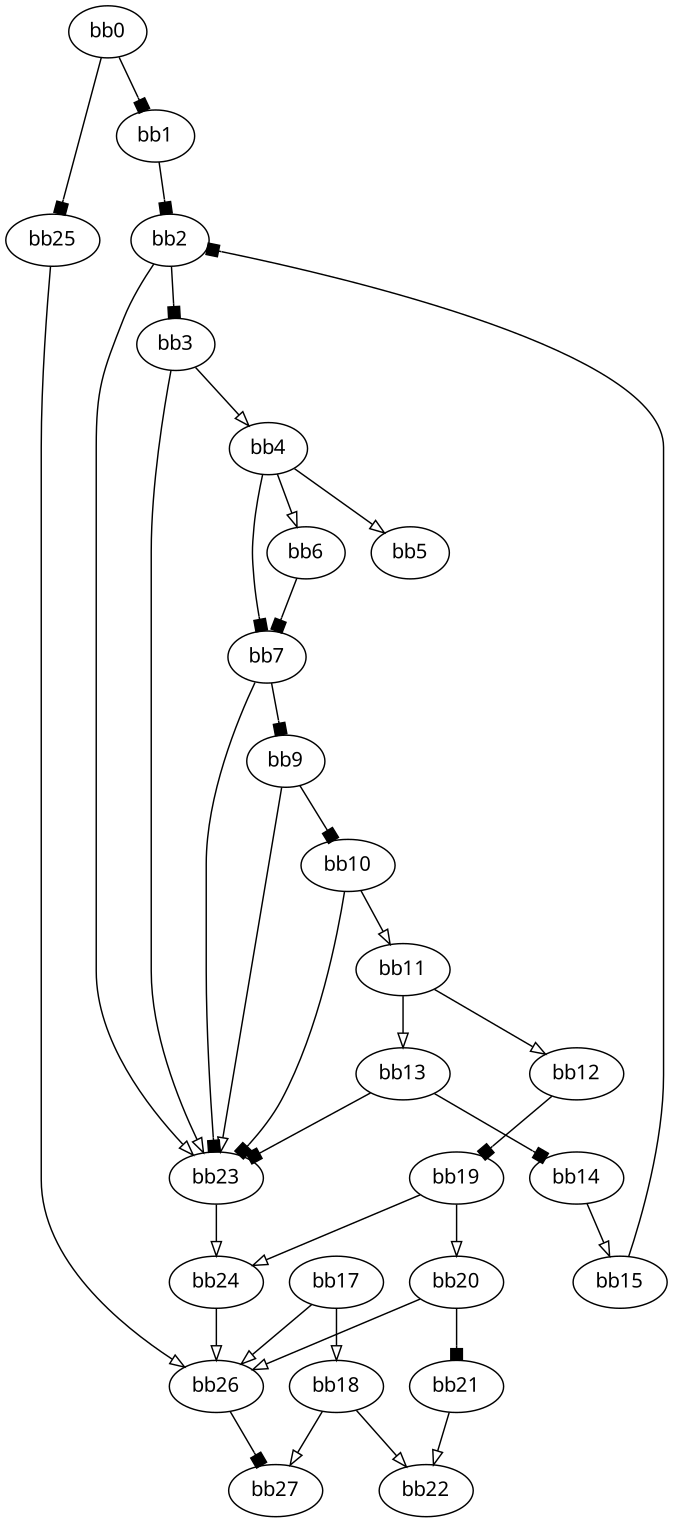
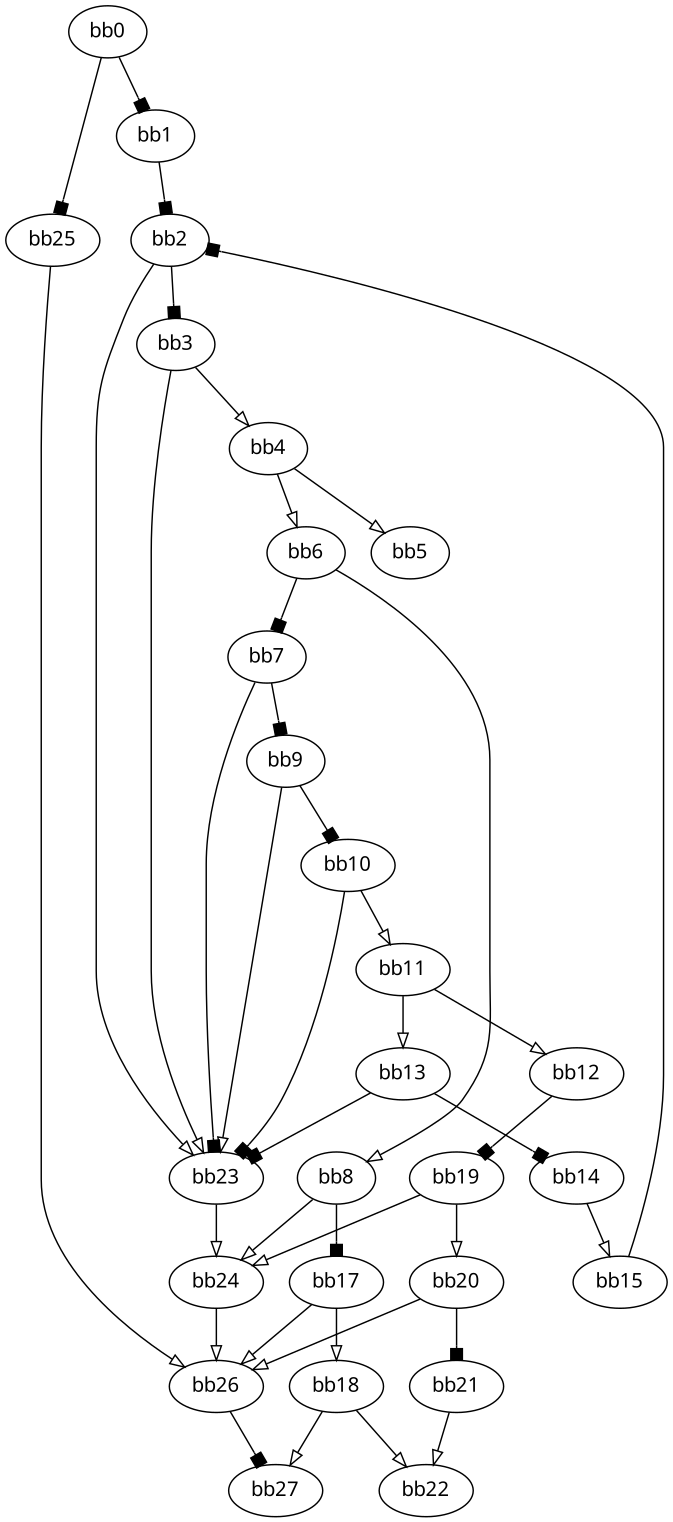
  digraph {
    fontname="Noto Sans"
    node [fontname="Noto Sans"]
    edge [arrowhead=onormal fontname="Noto Sans"]
    n1 [label="bb0\l"]
    n2 [label="bb1\l"]
    n3 [label="bb25\l"]
    n4 [label="bb2\l"]
    n5 [label="bb26\l"]
    n6 [label="bb3\l"]
    n7 [label="bb23\l"]
    n8 [label="bb4\l"]
    n9 [label="bb24\l"]
    n10 [label="bb5\l"]
    n11 [label="bb6\l"]
    n12 [label="bb7\l"]
+   n13 [label="bb8\l"]
    n14 [label="bb9\l"]
    n15 [label="bb17\l"]
    n16 [label="bb10\l"]
    n17 [label="bb18\l"]
    n18 [label="bb11\l"]
    n19 [label="bb12\l"]
    n20 [label="bb13\l"]
    n21 [label="bb19\l"]
    n22 [label="bb14\l"]
    n23 [label="bb20\l"]
    n24 [label="bb15\l"]
    n25 [label="bb22\l"]
    n26 [label="bb27\l"]
    n27 [label="bb21\l"]
    n1 -> n2 [arrowhead=box]
    n1 -> n3 [arrowhead=box]
    n2 -> n4 [arrowhead=box]
    n3 -> n5
    n4 -> n6 [arrowhead=box]
    n4 -> n7
    n5 -> n26 [arrowhead=box]
    n6 -> n7
    n6 -> n8
    n7 -> n9
    n8 -> n10
    n8 -> n11
-   n8 -> n12 [arrowhead=box]
    n9 -> n5
    n11 -> n12 [arrowhead=box]
+   n11 -> n13
    n12 -> n7 [arrowhead=box]
    n12 -> n14 [arrowhead=box]
+   n13 -> n9
+   n13 -> n15 [arrowhead=box]
    n14 -> n7
    n14 -> n16 [arrowhead=box]
    n15 -> n5
    n15 -> n17
    n16 -> n7 [arrowhead=box]
    n16 -> n18
    n17 -> n25
    n17 -> n26
    n18 -> n19
    n18 -> n20
    n19 -> n21 [arrowhead=box]
    n20 -> n7 [arrowhead=box]
    n20 -> n22 [arrowhead=box]
    n21 -> n9
    n21 -> n23
    n22 -> n24
    n23 -> n5
    n23 -> n27 [arrowhead=box]
    n24 -> n4 [arrowhead=box]
    n27 -> n25
  }
